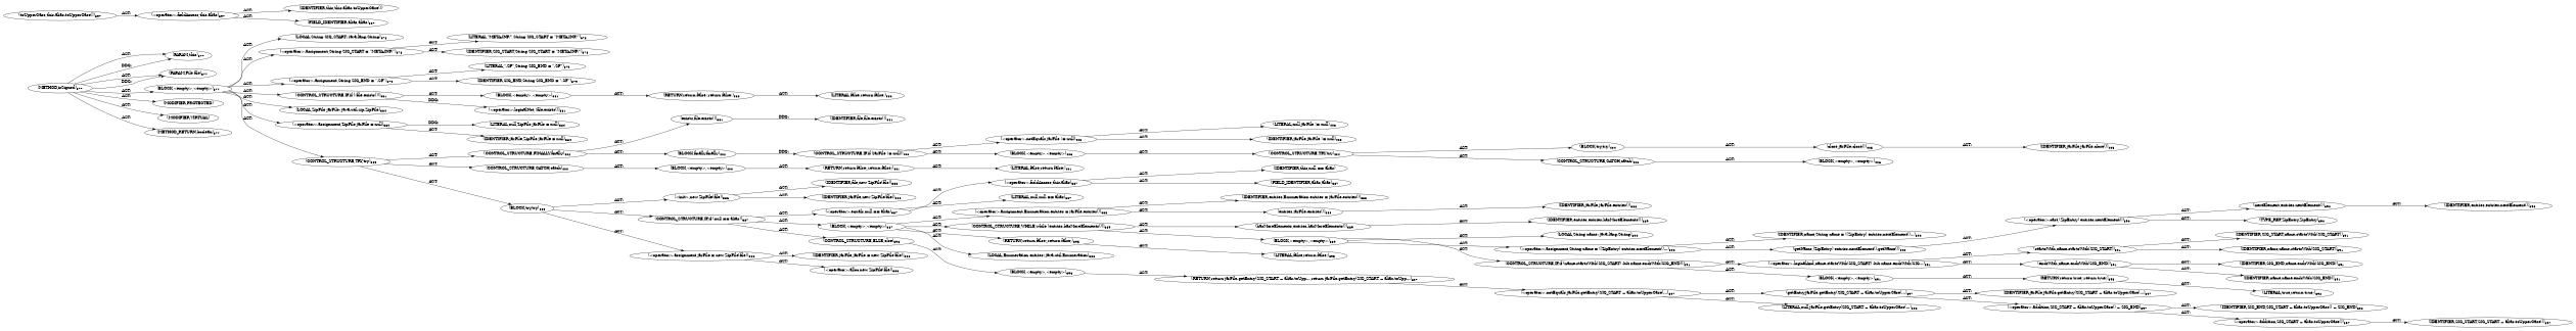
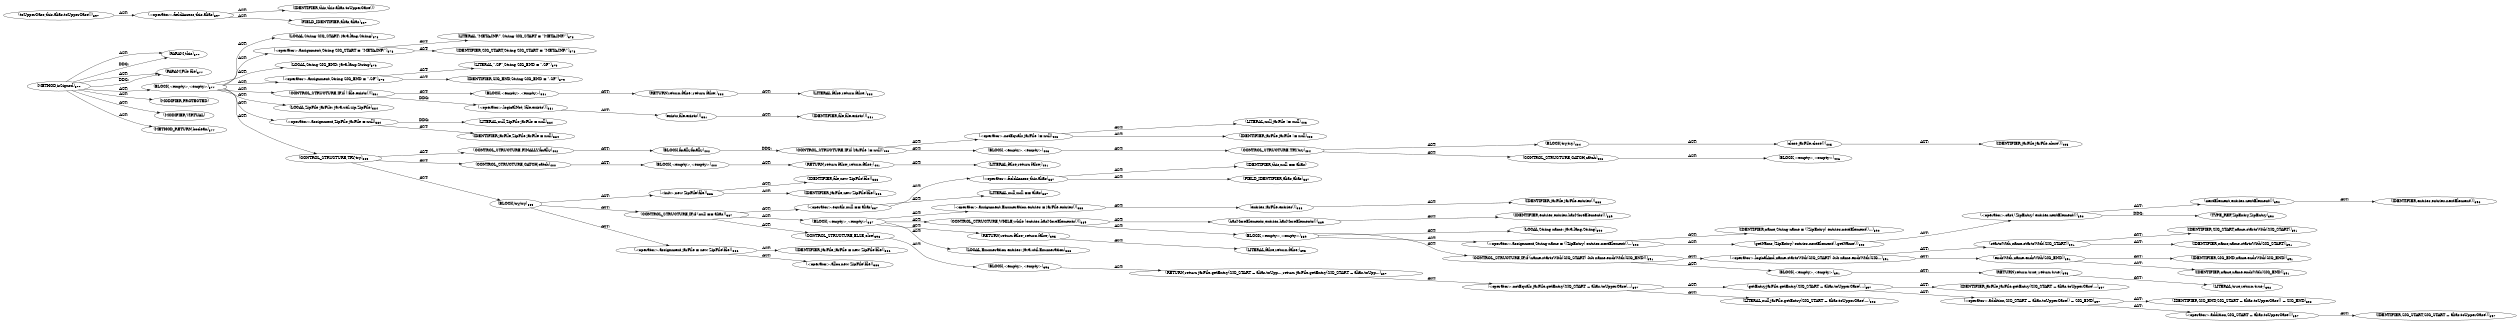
  digraph {
    rankdir=LR
    n1 [label=<(METHOD,isSigned)<SUB>377</SUB>>]
    n2 [label=<(PARAM,this)<SUB>377</SUB>>]
    n3 [label=<(PARAM,File file)<SUB>377</SUB>>]
    n4 [label=<(BLOCK,&lt;empty&gt;,&lt;empty&gt;)<SUB>377</SUB>>]
    n5 [label=<(MODIFIER,PROTECTED)>]
    n6 [label=<(MODIFIER,VIRTUAL)>]
    n7 [label=<(METHOD_RETURN,boolean)<SUB>377</SUB>>]
    n8 [label=<(LOCAL,String SIG_START: java.lang.String)<SUB>378</SUB>>]
    n9 [label=<(&lt;operator&gt;.assignment,String SIG_START = &quot;META-INF/&quot;)<SUB>378</SUB>>]
+   n10 [label=<(LOCAL,String SIG_END: java.lang.String)<SUB>379</SUB>>]
    n11 [label=<(&lt;operator&gt;.assignment,String SIG_END = &quot;.SF&quot;)<SUB>379</SUB>>]
    n12 [label=<(CONTROL_STRUCTURE,IF,if (!file.exists()))<SUB>381</SUB>>]
    n13 [label=<(LOCAL,ZipFile jarFile: java.util.zip.ZipFile)<SUB>384</SUB>>]
    n14 [label=<(&lt;operator&gt;.assignment,ZipFile jarFile = null)<SUB>384</SUB>>]
    n15 [label=<(CONTROL_STRUCTURE,TRY,try)<SUB>385</SUB>>]
    n16 [label=<(IDENTIFIER,SIG_START,String SIG_START = &quot;META-INF/&quot;)<SUB>378</SUB>>]
    n17 [label=<(LITERAL,&quot;META-INF/&quot;,String SIG_START = &quot;META-INF/&quot;)<SUB>378</SUB>>]
    n18 [label=<(IDENTIFIER,SIG_END,String SIG_END = &quot;.SF&quot;)<SUB>379</SUB>>]
    n19 [label=<(LITERAL,&quot;.SF&quot;,String SIG_END = &quot;.SF&quot;)<SUB>379</SUB>>]
    n20 [label=<(&lt;operator&gt;.logicalNot,!file.exists())<SUB>381</SUB>>]
    n21 [label=<(BLOCK,&lt;empty&gt;,&lt;empty&gt;)<SUB>381</SUB>>]
    n22 [label=<(IDENTIFIER,jarFile,ZipFile jarFile = null)<SUB>384</SUB>>]
    n23 [label=<(LITERAL,null,ZipFile jarFile = null)<SUB>384</SUB>>]
    n24 [label=<(BLOCK,try,try)<SUB>385</SUB>>]
    n25 [label=<(CONTROL_STRUCTURE,CATCH,catch)<SUB>400</SUB>>]
    n26 [label=<(CONTROL_STRUCTURE,FINALLY,finally)<SUB>402</SUB>>]
    n27 [label=<(exists,file.exists())<SUB>381</SUB>>]
    n28 [label=<(RETURN,return false;,return false;)<SUB>382</SUB>>]
    n29 [label=<(IDENTIFIER,file,file.exists())<SUB>381</SUB>>]
    n30 [label=<(LITERAL,false,return false;)<SUB>382</SUB>>]
    n31 [label=<(&lt;operator&gt;.assignment,jarFile = new ZipFile(file))<SUB>386</SUB>>]
    n32 [label=<(&lt;init&gt;,new ZipFile(file))<SUB>386</SUB>>]
    n33 [label=<(CONTROL_STRUCTURE,IF,if (null == alias))<SUB>387</SUB>>]
    n34 [label=<(BLOCK,&lt;empty&gt;,&lt;empty&gt;)<SUB>400</SUB>>]
    n35 [label=<(BLOCK,finally,finally)<SUB>402</SUB>>]
    n36 [label=<(IDENTIFIER,jarFile,jarFile = new ZipFile(file))<SUB>386</SUB>>]
    n37 [label=<(&lt;operator&gt;.alloc,new ZipFile(file))<SUB>386</SUB>>]
    n38 [label=<(IDENTIFIER,jarFile,new ZipFile(file))<SUB>386</SUB>>]
    n39 [label=<(IDENTIFIER,file,new ZipFile(file))<SUB>386</SUB>>]
    n40 [label=<(&lt;operator&gt;.equals,null == alias)<SUB>387</SUB>>]
    n41 [label=<(BLOCK,&lt;empty&gt;,&lt;empty&gt;)<SUB>387</SUB>>]
    n42 [label=<(CONTROL_STRUCTURE,ELSE,else)<SUB>396</SUB>>]
    n43 [label=<(LITERAL,null,null == alias)<SUB>387</SUB>>]
    n44 [label=<(&lt;operator&gt;.fieldAccess,this.alias)<SUB>387</SUB>>]
    n45 [label=<(LOCAL,Enumeration entries: java.util.Enumeration)<SUB>388</SUB>>]
    n46 [label=<(&lt;operator&gt;.assignment,Enumeration entries = jarFile.entries())<SUB>388</SUB>>]
    n47 [label=<(CONTROL_STRUCTURE,WHILE,while (entries.hasMoreElements()))<SUB>389</SUB>>]
    n48 [label=<(RETURN,return false;,return false;)<SUB>395</SUB>>]
    n49 [label=<(BLOCK,&lt;empty&gt;,&lt;empty&gt;)<SUB>396</SUB>>]
    n50 [label=<(IDENTIFIER,this,null == alias)>]
    n51 [label=<(FIELD_IDENTIFIER,alias,alias)<SUB>387</SUB>>]
-   n52 [label=<(IDENTIFIER,entries,Enumeration entries = jarFile.entries())<SUB>388</SUB>>]
    n53 [label=<(entries,jarFile.entries())<SUB>388</SUB>>]
    n54 [label=<(hasMoreElements,entries.hasMoreElements())<SUB>389</SUB>>]
    n55 [label=<(BLOCK,&lt;empty&gt;,&lt;empty&gt;)<SUB>389</SUB>>]
    n56 [label=<(LITERAL,false,return false;)<SUB>395</SUB>>]
    n57 [label=<(IDENTIFIER,jarFile,jarFile.entries())<SUB>388</SUB>>]
    n58 [label=<(IDENTIFIER,entries,entries.hasMoreElements())<SUB>389</SUB>>]
    n59 [label=<(LOCAL,String name: java.lang.String)<SUB>390</SUB>>]
    n60 [label=<(&lt;operator&gt;.assignment,String name = ((ZipEntry) entries.nextElement()...)<SUB>390</SUB>>]
    n61 [label=<(CONTROL_STRUCTURE,IF,if (name.startsWith(SIG_START) &amp;&amp; name.endsWith(SIG_END)))<SUB>391</SUB>>]
    n62 [label=<(IDENTIFIER,name,String name = ((ZipEntry) entries.nextElement()...)<SUB>390</SUB>>]
    n63 [label=<(getName,(ZipEntry) entries.nextElement().getName())<SUB>390</SUB>>]
    n64 [label=<(&lt;operator&gt;.logicalAnd,name.startsWith(SIG_START) &amp;&amp; name.endsWith(SIG...)<SUB>391</SUB>>]
    n65 [label=<(BLOCK,&lt;empty&gt;,&lt;empty&gt;)<SUB>391</SUB>>]
    n66 [label=<(&lt;operator&gt;.cast,(ZipEntry) entries.nextElement())<SUB>390</SUB>>]
    n67 [label=<(TYPE_REF,ZipEntry,ZipEntry)<SUB>390</SUB>>]
    n68 [label=<(nextElement,entries.nextElement())<SUB>390</SUB>>]
    n69 [label=<(IDENTIFIER,entries,entries.nextElement())<SUB>390</SUB>>]
    n70 [label=<(startsWith,name.startsWith(SIG_START))<SUB>391</SUB>>]
    n71 [label=<(endsWith,name.endsWith(SIG_END))<SUB>391</SUB>>]
    n72 [label=<(RETURN,return true;,return true;)<SUB>395</SUB>>]
    n73 [label=<(IDENTIFIER,name,name.startsWith(SIG_START))<SUB>391</SUB>>]
    n74 [label=<(IDENTIFIER,SIG_START,name.startsWith(SIG_START))<SUB>391</SUB>>]
    n75 [label=<(IDENTIFIER,name,name.endsWith(SIG_END))<SUB>391</SUB>>]
    n76 [label=<(IDENTIFIER,SIG_END,name.endsWith(SIG_END))<SUB>391</SUB>>]
    n77 [label=<(LITERAL,true,return true;)<SUB>392</SUB>>]
    n78 [label=<(RETURN,return jarFile.getEntry(SIG_START + alias.toUpp...,return jarFile.getEntry(SIG_START + alias.toUpp...)<SUB>397</SUB>>]
    n79 [label=<(&lt;operator&gt;.notEquals,jarFile.getEntry(SIG_START + alias.toUpperCase(...)<SUB>397</SUB>>]
    n80 [label=<(getEntry,jarFile.getEntry(SIG_START + alias.toUpperCase(...)<SUB>397</SUB>>]
    n81 [label=<(LITERAL,null,jarFile.getEntry(SIG_START + alias.toUpperCase(...)<SUB>398</SUB>>]
    n82 [label=<(IDENTIFIER,jarFile,jarFile.getEntry(SIG_START + alias.toUpperCase(...)<SUB>397</SUB>>]
    n83 [label=<(&lt;operator&gt;.addition,SIG_START + alias.toUpperCase() + SIG_END)<SUB>397</SUB>>]
    n84 [label=<(&lt;operator&gt;.addition,SIG_START + alias.toUpperCase())<SUB>397</SUB>>]
    n85 [label=<(IDENTIFIER,SIG_END,SIG_START + alias.toUpperCase() + SIG_END)<SUB>398</SUB>>]
    n86 [label=<(IDENTIFIER,SIG_START,SIG_START + alias.toUpperCase())<SUB>397</SUB>>]
    n87 [label=<(toUpperCase,this.alias.toUpperCase())<SUB>397</SUB>>]
    n88 [label=<(&lt;operator&gt;.fieldAccess,this.alias)<SUB>397</SUB>>]
    n89 [label=<(IDENTIFIER,this,this.alias.toUpperCase())>]
    n90 [label=<(FIELD_IDENTIFIER,alias,alias)<SUB>397</SUB>>]
    n91 [label=<(RETURN,return false;,return false;)<SUB>401</SUB>>]
    n92 [label=<(LITERAL,false,return false;)<SUB>401</SUB>>]
    n93 [label=<(CONTROL_STRUCTURE,IF,if (jarFile != null))<SUB>403</SUB>>]
    n94 [label=<(&lt;operator&gt;.notEquals,jarFile != null)<SUB>403</SUB>>]
    n95 [label=<(BLOCK,&lt;empty&gt;,&lt;empty&gt;)<SUB>403</SUB>>]
    n96 [label=<(IDENTIFIER,jarFile,jarFile != null)<SUB>403</SUB>>]
    n97 [label=<(LITERAL,null,jarFile != null)<SUB>403</SUB>>]
    n98 [label=<(CONTROL_STRUCTURE,TRY,try)<SUB>404</SUB>>]
    n99 [label=<(BLOCK,try,try)<SUB>404</SUB>>]
    n100 [label=<(CONTROL_STRUCTURE,CATCH,catch)<SUB>406</SUB>>]
    n101 [label=<(close,jarFile.close())<SUB>405</SUB>>]
    n102 [label=<(BLOCK,&lt;empty&gt;,&lt;empty&gt;)<SUB>406</SUB>>]
    n103 [label=<(IDENTIFIER,jarFile,jarFile.close())<SUB>405</SUB>>]
    n1 -> n2 [label="AST: "]
    n1 -> n2 [label="DDG: "]
    n1 -> n3 [label="AST: "]
    n1 -> n3 [label="DDG: "]
    n1 -> n4 [label="AST: "]
    n1 -> n5 [label="AST: "]
    n1 -> n6 [label="AST: "]
    n1 -> n7 [label="AST: "]
    n4 -> n8 [label="AST: "]
    n4 -> n9 [label="AST: "]
+   n4 -> n10 [label="AST: "]
    n4 -> n11 [label="AST: "]
    n4 -> n12 [label="AST: "]
    n4 -> n13 [label="AST: "]
    n4 -> n14 [label="AST: "]
    n4 -> n15 [label="AST: "]
    n9 -> n16 [label="AST: "]
    n9 -> n17 [label="AST: "]
    n11 -> n18 [label="AST: "]
    n11 -> n19 [label="AST: "]
    n12 -> n20 [label="DDG: "]
    n12 -> n21 [label="AST: "]
    n14 -> n22 [label="AST: "]
    n14 -> n23 [label="DDG: "]
    n15 -> n24 [label="AST: "]
    n15 -> n25 [label="AST: "]
    n15 -> n26 [label="AST: "]
-   n26 -> n27 [label="AST: "]
+   n20 -> n27 [label="AST: "]
    n21 -> n28 [label="AST: "]
    n24 -> n31 [label="AST: "]
    n24 -> n32 [label="AST: "]
    n24 -> n33 [label="AST: "]
    n25 -> n34 [label="AST: "]
    n26 -> n35 [label="AST: "]
-   n27 -> n29 [label="DDG: "]
+   n27 -> n29 [label="AST: "]
    n28 -> n30 [label="AST: "]
    n31 -> n36 [label="AST: "]
    n31 -> n37 [label="AST: "]
    n32 -> n38 [label="AST: "]
    n32 -> n39 [label="AST: "]
    n33 -> n40 [label="AST: "]
    n33 -> n41 [label="AST: "]
    n33 -> n42 [label="AST: "]
    n34 -> n91 [label="AST: "]
    n35 -> n93 [label="DDG: "]
    n40 -> n43 [label="AST: "]
    n40 -> n44 [label="AST: "]
    n41 -> n45 [label="AST: "]
    n41 -> n46 [label="AST: "]
    n41 -> n47 [label="AST: "]
    n41 -> n48 [label="AST: "]
    n42 -> n49 [label="AST: "]
    n44 -> n50 [label="AST: "]
    n44 -> n51 [label="AST: "]
-   n46 -> n52 [label="AST: "]
    n46 -> n53 [label="AST: "]
    n47 -> n54 [label="AST: "]
    n47 -> n55 [label="AST: "]
    n48 -> n56 [label="AST: "]
    n49 -> n78 [label="AST: "]
    n53 -> n57 [label="AST: "]
    n54 -> n58 [label="AST: "]
    n55 -> n59 [label="AST: "]
    n55 -> n60 [label="AST: "]
    n55 -> n61 [label="AST: "]
    n60 -> n62 [label="AST: "]
    n60 -> n63 [label="AST: "]
    n61 -> n64 [label="AST: "]
    n61 -> n65 [label="AST: "]
    n63 -> n66 [label="AST: "]
    n64 -> n70 [label="AST: "]
    n64 -> n71 [label="AST: "]
    n65 -> n72 [label="AST: "]
-   n66 -> n67 [label="AST: "]
+   n66 -> n67 [label="DDG: "]
    n66 -> n68 [label="AST: "]
    n68 -> n69 [label="AST: "]
    n70 -> n73 [label="AST: "]
    n70 -> n74 [label="AST: "]
    n71 -> n75 [label="AST: "]
    n71 -> n76 [label="AST: "]
    n72 -> n77 [label="AST: "]
    n78 -> n79 [label="AST: "]
    n79 -> n80 [label="AST: "]
    n79 -> n81 [label="AST: "]
    n80 -> n82 [label="AST: "]
    n80 -> n83 [label="AST: "]
    n83 -> n84 [label="AST: "]
    n83 -> n85 [label="AST: "]
    n84 -> n86 [label="AST: "]
    n87 -> n88 [label="AST: "]
    n88 -> n89 [label="AST: "]
    n88 -> n90 [label="AST: "]
    n91 -> n92 [label="AST: "]
    n93 -> n94 [label="AST: "]
    n93 -> n95 [label="AST: "]
    n94 -> n96 [label="AST: "]
    n94 -> n97 [label="AST: "]
    n95 -> n98 [label="AST: "]
    n98 -> n99 [label="AST: "]
    n98 -> n100 [label="AST: "]
    n99 -> n101 [label="AST: "]
    n100 -> n102 [label="AST: "]
    n101 -> n103 [label="AST: "]
  }
